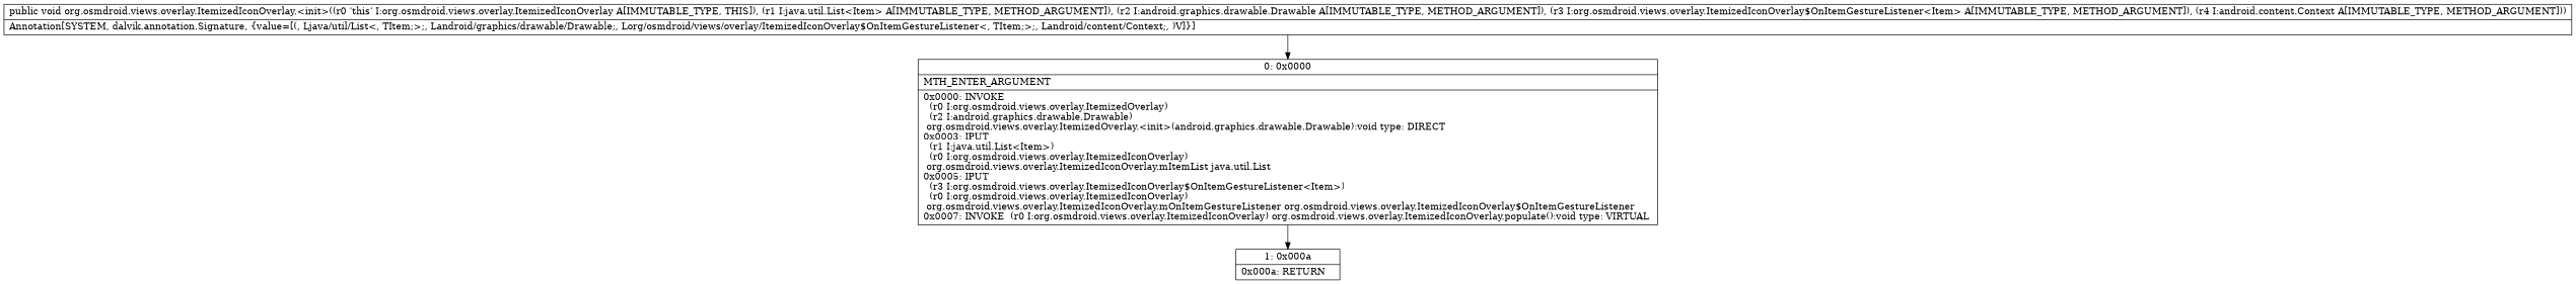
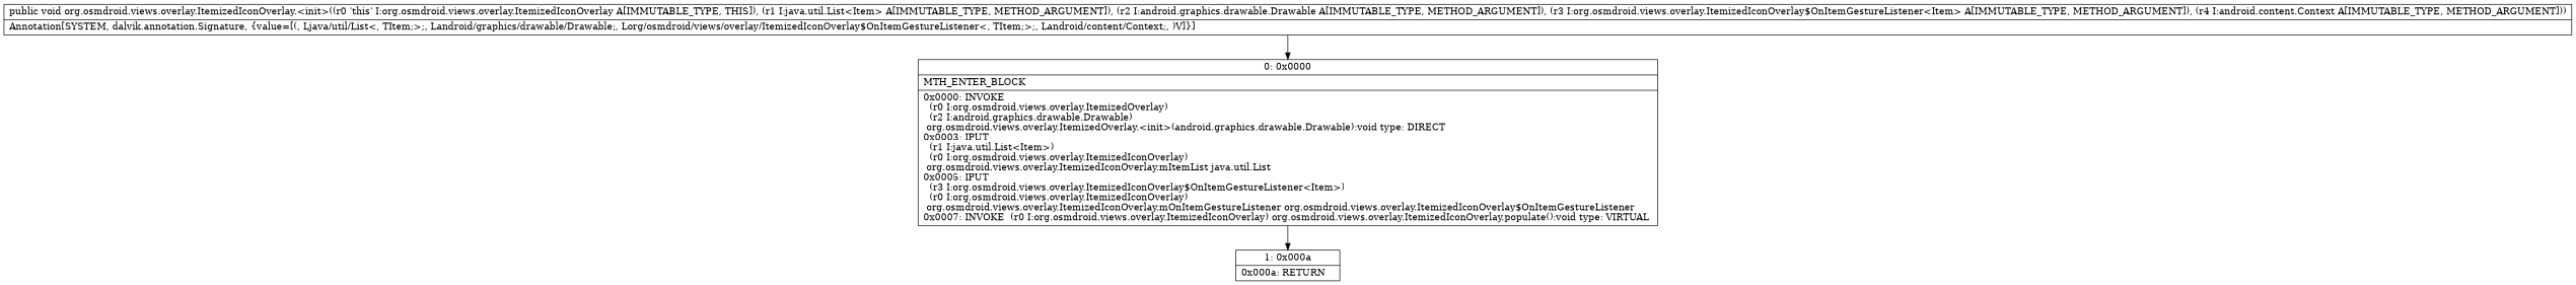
  digraph {
    node [shape=record]
-   n1 [label="{0\:\ 0x0000|MTH_ENTER_ARGUMENT\l|0x0000: INVOKE  \l  (r0 I:org.osmdroid.views.overlay.ItemizedOverlay)\l  (r2 I:android.graphics.drawable.Drawable)\l org.osmdroid.views.overlay.ItemizedOverlay.\<init\>(android.graphics.drawable.Drawable):void type: DIRECT \l0x0003: IPUT  \l  (r1 I:java.util.List\<Item\>)\l  (r0 I:org.osmdroid.views.overlay.ItemizedIconOverlay)\l org.osmdroid.views.overlay.ItemizedIconOverlay.mItemList java.util.List \l0x0005: IPUT  \l  (r3 I:org.osmdroid.views.overlay.ItemizedIconOverlay$OnItemGestureListener\<Item\>)\l  (r0 I:org.osmdroid.views.overlay.ItemizedIconOverlay)\l org.osmdroid.views.overlay.ItemizedIconOverlay.mOnItemGestureListener org.osmdroid.views.overlay.ItemizedIconOverlay$OnItemGestureListener \l0x0007: INVOKE  (r0 I:org.osmdroid.views.overlay.ItemizedIconOverlay) org.osmdroid.views.overlay.ItemizedIconOverlay.populate():void type: VIRTUAL \l}"]
+   n1 [label="{0\:\ 0x0000|MTH_ENTER_BLOCK\l|0x0000: INVOKE  \l  (r0 I:org.osmdroid.views.overlay.ItemizedOverlay)\l  (r2 I:android.graphics.drawable.Drawable)\l org.osmdroid.views.overlay.ItemizedOverlay.\<init\>(android.graphics.drawable.Drawable):void type: DIRECT \l0x0003: IPUT  \l  (r1 I:java.util.List\<Item\>)\l  (r0 I:org.osmdroid.views.overlay.ItemizedIconOverlay)\l org.osmdroid.views.overlay.ItemizedIconOverlay.mItemList java.util.List \l0x0005: IPUT  \l  (r3 I:org.osmdroid.views.overlay.ItemizedIconOverlay$OnItemGestureListener\<Item\>)\l  (r0 I:org.osmdroid.views.overlay.ItemizedIconOverlay)\l org.osmdroid.views.overlay.ItemizedIconOverlay.mOnItemGestureListener org.osmdroid.views.overlay.ItemizedIconOverlay$OnItemGestureListener \l0x0007: INVOKE  (r0 I:org.osmdroid.views.overlay.ItemizedIconOverlay) org.osmdroid.views.overlay.ItemizedIconOverlay.populate():void type: VIRTUAL \l}"]
    n2 [label="{1\:\ 0x000a|0x000a: RETURN   \l}"]
    n3 [label="{public void org.osmdroid.views.overlay.ItemizedIconOverlay.\<init\>((r0 'this' I:org.osmdroid.views.overlay.ItemizedIconOverlay A[IMMUTABLE_TYPE, THIS]), (r1 I:java.util.List\<Item\> A[IMMUTABLE_TYPE, METHOD_ARGUMENT]), (r2 I:android.graphics.drawable.Drawable A[IMMUTABLE_TYPE, METHOD_ARGUMENT]), (r3 I:org.osmdroid.views.overlay.ItemizedIconOverlay$OnItemGestureListener\<Item\> A[IMMUTABLE_TYPE, METHOD_ARGUMENT]), (r4 I:android.content.Context A[IMMUTABLE_TYPE, METHOD_ARGUMENT]))  | Annotation[SYSTEM, dalvik.annotation.Signature, \{value=[(, Ljava\/util\/List\<, TItem;\>;, Landroid\/graphics\/drawable\/Drawable;, Lorg\/osmdroid\/views\/overlay\/ItemizedIconOverlay$OnItemGestureListener\<, TItem;\>;, Landroid\/content\/Context;, )V]\}]\l}"]
    n1 -> n2
    n3 -> n1
  }
